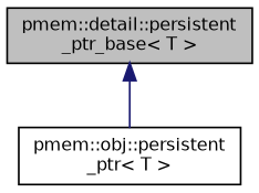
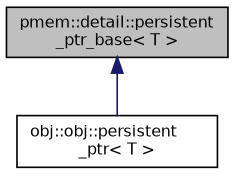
  digraph {
    node [color=black fontname=Helvetica fontsize=10 shape=record style=filled]
    n1 [fillcolor=grey75 fontcolor=black height=0.2 label="pmem::detail::persistent\l_ptr_base\< T \>" width=0.4]
-   n2 [fillcolor=white height=0.2 label="pmem::obj::persistent\l_ptr\< T \>" width=0.4]
+   n2 [fillcolor=white height=0.2 label="obj::obj::persistent\l_ptr\< T \>" width=0.4]
    n1 -> n2 [color=midnightblue dir=back fontname=Helvetica fontsize=10 labelfontname=Helvetica labelfontsize=10 style=solid]
  }
